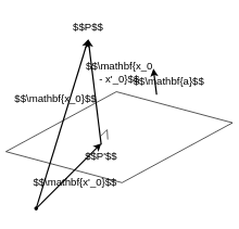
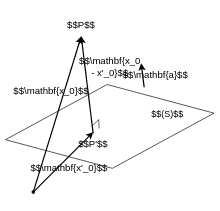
  <mxCell id="0" />
  <mxCell id="1" parent="0" />
  <mxCell id="2" value="" style="shape=parallelogram;perimeter=parallelogramPerimeter;whiteSpace=wrap;html=1;fixedSize=1;size=140;rotation=15;" vertex="1" parent="1"><mxGeometry x="20.27" y="144" width="324.57" height="132.82" as="geometry" /></mxCell>
  <mxCell id="3" value="" style="endArrow=classic;html=1;rounded=0;strokeWidth=2;exitX=0.427;exitY=0.638;exitDx=0;exitDy=0;exitPerimeter=0;" edge="1" parent="1" source="2"><mxGeometry width="50" height="50" relative="1" as="geometry"><mxPoint x="365" y="160" as="sourcePoint" /><mxPoint x="135" y="60" as="targetPoint" /></mxGeometry></mxCell>
  <mxCell id="4" value="" style="endArrow=classic;html=1;rounded=0;strokeWidth=2;startSize=22;" edge="1" parent="1"><mxGeometry width="50" height="50" relative="1" as="geometry"><mxPoint x="240" y="145" as="sourcePoint" /><mxPoint x="235" y="105" as="targetPoint" /></mxGeometry></mxCell>
  <mxCell id="5" value="$$\mathbf{a}$$" style="text;strokeColor=none;align=center;fillColor=none;html=1;verticalAlign=middle;whiteSpace=wrap;rounded=0;fontSize=16;" vertex="1" parent="1"><mxGeometry x="239" y="104" width="40" height="40" as="geometry" /></mxCell>
  <mxCell id="6" value="$$P$$" style="text;strokeColor=none;align=center;fillColor=none;html=1;verticalAlign=middle;whiteSpace=wrap;rounded=0;fontSize=16;" vertex="1" parent="1"><mxGeometry x="115" y="20" width="40" height="40" as="geometry" /></mxCell>
  <mxCell id="7" value="$$P'$$" style="text;strokeColor=none;align=center;fillColor=none;html=1;verticalAlign=middle;whiteSpace=wrap;rounded=0;fontSize=16;" vertex="1" parent="1"><mxGeometry x="135" y="220" width="40" height="40" as="geometry" /></mxCell>
+ <mxCell id="8" value="$$(S)$$" style="text;strokeColor=none;align=center;fillColor=none;html=1;verticalAlign=middle;whiteSpace=wrap;rounded=0;fontSize=15;" vertex="1" parent="1"><mxGeometry x="259" y="170" width="40" height="40" as="geometry" /></mxCell>
  <mxCell id="9" value="" style="shape=waypoint;sketch=0;fillStyle=solid;size=6;pointerEvents=1;points=[];fillColor=none;resizable=0;rotatable=0;perimeter=centerPerimeter;snapToPoint=1;" vertex="1" parent="1"><mxGeometry x="45" y="310" width="20" height="20" as="geometry" /></mxCell>
  <mxCell id="10" value="" style="endArrow=classic;html=1;rounded=0;strokeWidth=2;exitX=0.757;exitY=1.014;exitDx=0;exitDy=0;exitPerimeter=0;" edge="1" parent="1" source="9"><mxGeometry width="50" height="50" relative="1" as="geometry"><mxPoint x="145" y="230" as="sourcePoint" /><mxPoint x="135" y="60" as="targetPoint" /></mxGeometry></mxCell>
  <mxCell id="11" value="" style="endArrow=classic;html=1;rounded=0;strokeWidth=2;entryX=0.5;entryY=0;entryDx=0;entryDy=0;" edge="1" parent="1" target="7"><mxGeometry width="50" height="50" relative="1" as="geometry"><mxPoint x="55" y="320" as="sourcePoint" /><mxPoint x="195" y="180" as="targetPoint" /></mxGeometry></mxCell>
  <mxCell id="12" value="$$\mathbf{x_0}$$" style="text;strokeColor=none;align=center;fillColor=none;html=1;verticalAlign=middle;whiteSpace=wrap;rounded=0;fontSize=16;" vertex="1" parent="1"><mxGeometry x="65" y="130" width="40.16" height="40" as="geometry" /></mxCell>
  <mxCell id="13" value="$$\mathbf{x'_0}$$" style="text;strokeColor=none;align=center;fillColor=none;html=1;verticalAlign=middle;whiteSpace=wrap;rounded=0;fontSize=16;" vertex="1" parent="1"><mxGeometry x="94.84" y="260" width="40.16" height="40" as="geometry" /></mxCell>
  <mxCell id="14" value="$$\mathbf{x_0 - x'_0}$$" style="text;strokeColor=none;align=center;fillColor=none;html=1;verticalAlign=middle;whiteSpace=wrap;rounded=0;fontSize=16;" vertex="1" parent="1"><mxGeometry x="142.55" y="90" width="80" height="40" as="geometry" /></mxCell>
  <mxCell id="15" value="" style="endArrow=none;html=1;rounded=0;" edge="1" parent="1"><mxGeometry width="50" height="50" relative="1" as="geometry"><mxPoint x="154" y="209" as="sourcePoint" /><mxPoint x="165" y="214" as="targetPoint" /><Array as="points"><mxPoint x="164" y="199" /></Array></mxGeometry></mxCell>
